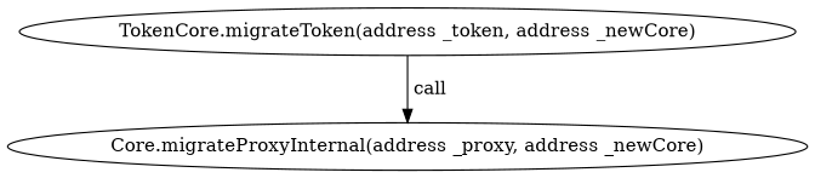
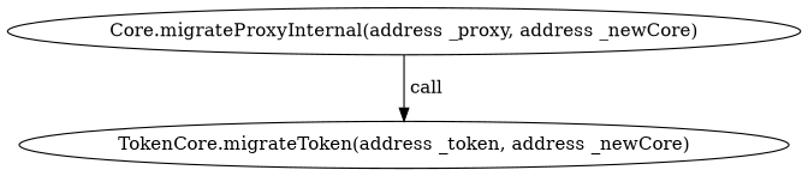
  digraph {
    "TokenCore.migrateToken(address _token, address _newCore)" [height=0.5 width=6.973]
    "Core.migrateProxyInternal(address _proxy, address _newCore)" [height=0.5 width=7.1071]
-   "TokenCore.migrateToken(address _token, address _newCore)" -> "Core.migrateProxyInternal(address _proxy, address _newCore)" [label=" call"]
+   "Core.migrateProxyInternal(address _proxy, address _newCore)" -> "TokenCore.migrateToken(address _token, address _newCore)" [label=" call"]
  }
